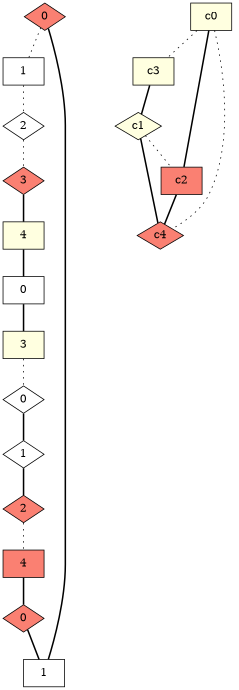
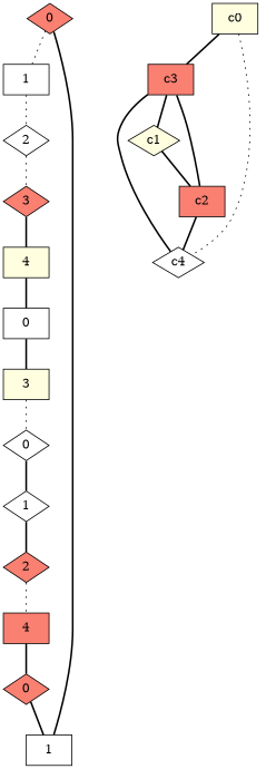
  graph {
    node [fillcolor=salmon shape=diamond style=filled]
    edge [style=bold]
    n1 [label=0]
    n2 [fillcolor=white label=1 shape=box]
    n3 [fillcolor=white label=1 shape=box]
    n4 [fillcolor=white label=2]
    n5 [label=3]
    n6 [fillcolor=lightyellow label=4 shape=box]
    n7 [fillcolor=white label=0 shape=box]
    n8 [fillcolor=lightyellow label=3 shape=box]
    n9 [fillcolor=white label=0]
    n10 [fillcolor=white label=1]
    n11 [label=2]
    n12 [label=4 shape=box]
    n13 [label=0]
    c0 [fillcolor=lightyellow shape=box]
-   c3 [fillcolor=lightyellow shape=box]
-   c4
+   c3 [shape=box]
+   c4 [fillcolor=white]
    c1 [fillcolor=lightyellow]
    c2 [shape=box]
    n1 -- n2 [style=dotted]
    n1 -- n3
    n2 -- n4 [style=dotted]
    n4 -- n5 [style=dotted]
    n5 -- n6
    n6 -- n7
    n7 -- n8
    n8 -- n9 [style=dotted]
    n9 -- n10
    n10 -- n11
    n11 -- n12 [style=dotted]
    n12 -- n13
    n13 -- n3
-   c0 -- c3 [style=dotted]
+   c0 -- c3
    c0 -- c4 [style=dotted]
-   c1 -- c4
+   c3 -- c4
    c3 -- c1
-   c1 -- c2 [style=dotted]
-   c2 -- c0
+   c1 -- c2
+   c2 -- c3
    c2 -- c4
  }
